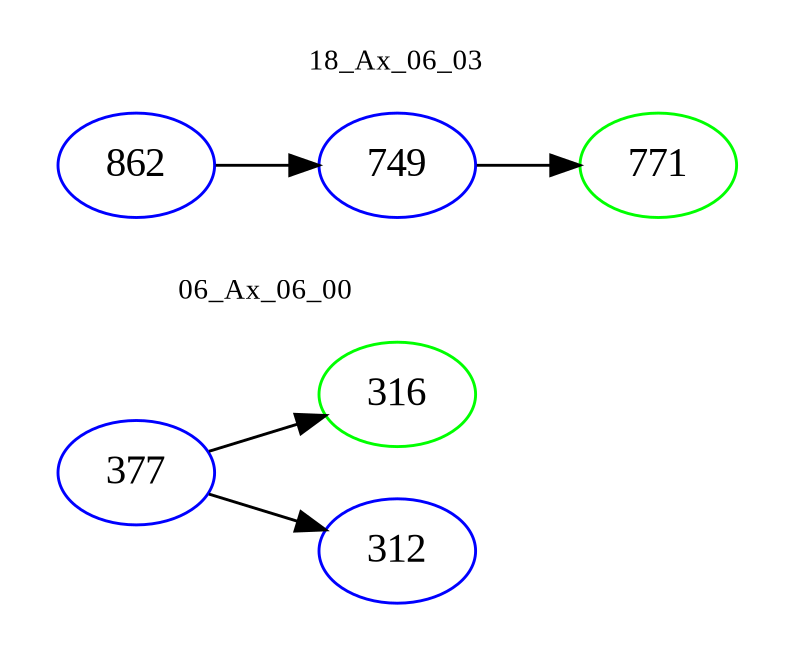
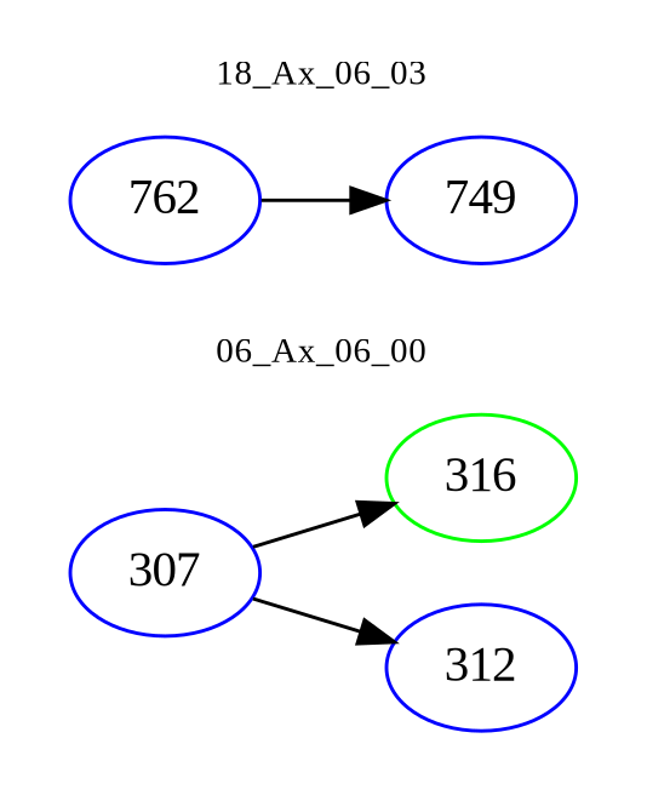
  digraph {
    fontname="Liberation Serif"
    rankdir=LR
    node [color=blue fontname="Liberation Serif"]
    edge [color=black fontname="Liberation Serif"]
    n1 [label=312]
-   n2 [label=377]
+   n2 [label=307]
    n3 [color=green label=316]
-   n4 [label=862]
+   n4 [label=762]
    n5 [label=749]
-   n6 [color=green label=771]
    subgraph cluster_1 {
      color=white
      fontsize=10
      label="06_Ax_06_00"
      n1
      n2
      n3
    }
    subgraph cluster_2 {
      color=white
      fontsize=10
      label="18_Ax_06_03"
      n4
      n5
-     n6
    }
    n2 -> n1
    n2 -> n3
    n4 -> n5
-   n5 -> n6
  }
